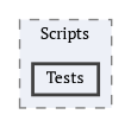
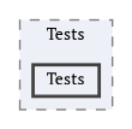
  digraph {
    compound=true
    fontname="PT Serif"
    n1 [color=grey25 fillcolor="#edf0f7" fontname="PT Serif" fontsize=10 height=0.2 label=Tests shape=box style="filled,bold" width=0.4]
    subgraph cluster_1 {
      bgcolor="#edf0f7"
      fontsize=10
-     label=Scripts
+     label=Tests
      pencolor=grey50
      style="filled,dashed"
      n1
    }
  }
